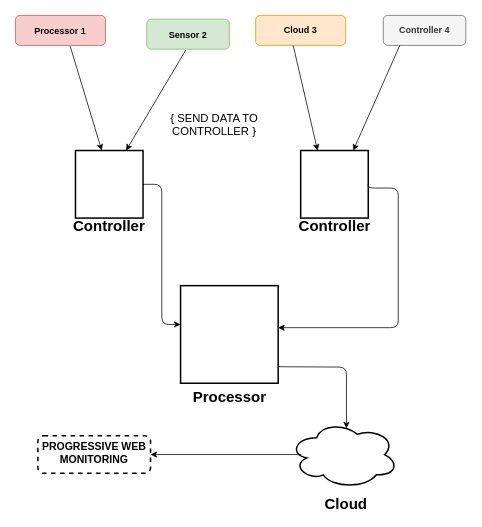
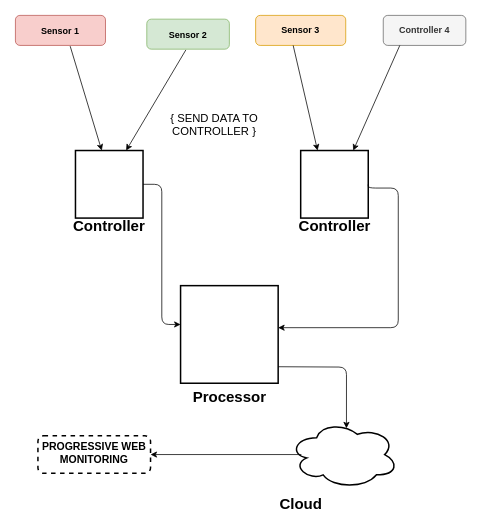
  <mxCell id="0" />
  <mxCell id="1" parent="0" />
- <mxCell id="2" value="Processor 1" style="shape=umlLifeline;perimeter=lifelinePerimeter;container=1;collapsible=0;recursiveResize=0;shadow=0;strokeWidth=1;rounded=1;fillColor=#f8cecc;strokeColor=#b85450;fontStyle=1" parent="1" vertex="1"><mxGeometry x="20" y="20" width="120" height="40" as="geometry" /></mxCell>
+ <mxCell id="2" value="Sensor 1" style="shape=umlLifeline;perimeter=lifelinePerimeter;container=1;collapsible=0;recursiveResize=0;shadow=0;strokeWidth=1;rounded=1;fillColor=#f8cecc;strokeColor=#b85450;fontStyle=1" parent="1" vertex="1"><mxGeometry x="20" y="20" width="120" height="40" as="geometry" /></mxCell>
  <mxCell id="3" value="Sensor 2" style="shape=umlLifeline;perimeter=lifelinePerimeter;container=1;collapsible=0;recursiveResize=0;shadow=0;strokeWidth=1;rounded=1;fillColor=#d5e8d4;strokeColor=#82b366;fontStyle=1" parent="1" vertex="1"><mxGeometry x="195" y="25" width="110" height="40" as="geometry" /></mxCell>
- <mxCell id="4" value="&lt;b&gt;Cloud 3&lt;/b&gt;" style="whiteSpace=wrap;html=1;rounded=1;fillColor=#ffe6cc;strokeColor=#d79b00;" vertex="1" parent="1"><mxGeometry x="340" y="20" width="120" height="40" as="geometry" /></mxCell>
+ <mxCell id="4" value="&lt;b&gt;Sensor 3&lt;/b&gt;" style="whiteSpace=wrap;html=1;rounded=1;fillColor=#ffe6cc;strokeColor=#d79b00;" vertex="1" parent="1"><mxGeometry x="340" y="20" width="120" height="40" as="geometry" /></mxCell>
  <mxCell id="5" value="&lt;b&gt;Controller 4&lt;/b&gt;" style="whiteSpace=wrap;html=1;rounded=1;fillColor=#f5f5f5;strokeColor=#666666;fontColor=#333333;" vertex="1" parent="1"><mxGeometry x="510" y="20" width="110" height="40" as="geometry" /></mxCell>
  <mxCell id="6" value="" style="endArrow=classic;html=1;exitX=0.608;exitY=1.025;exitDx=0;exitDy=0;exitPerimeter=0;" edge="1" parent="1" source="2"><mxGeometry width="50" height="50" relative="1" as="geometry"><mxPoint x="300" y="180" as="sourcePoint" /><mxPoint x="135" y="200" as="targetPoint" /><Array as="points" /></mxGeometry></mxCell>
  <mxCell id="7" value="" style="endArrow=classic;html=1;exitX=0.473;exitY=1.025;exitDx=0;exitDy=0;exitPerimeter=0;entryX=0.75;entryY=0;entryDx=0;entryDy=0;" edge="1" parent="1" source="3" target="9"><mxGeometry width="50" height="50" relative="1" as="geometry"><mxPoint x="220" y="90" as="sourcePoint" /><mxPoint x="181" y="195" as="targetPoint" /><Array as="points" /></mxGeometry></mxCell>
  <mxCell id="8" value="" style="edgeStyle=orthogonalEdgeStyle;orthogonalLoop=1;jettySize=auto;html=1;entryX=0;entryY=0.398;entryDx=0;entryDy=0;entryPerimeter=0;" edge="1" parent="1" source="9" target="15"><mxGeometry relative="1" as="geometry"><mxPoint x="305" y="255" as="targetPoint" /></mxGeometry></mxCell>
  <mxCell id="9" value="&lt;b&gt;&lt;font style=&quot;font-size: 20px ; line-height: 10%&quot;&gt;Controller&lt;/font&gt;&lt;/b&gt;" style="shape=image;html=1;verticalAlign=top;verticalLabelPosition=bottom;labelBackgroundColor=#ffffff;imageAspect=0;aspect=fixed;image=https://cdn2.iconfinder.com/data/icons/electronic-13/480/3-electronic-arduino-chipset-icon-2-128.png;strokeWidth=2;whiteSpace=wrap;spacing=2;horizontal=1;labelBorderColor=none;imageBorder=#000000;rounded=1;spacingTop=0;" vertex="1" parent="1"><mxGeometry x="100" y="200" width="90" height="90" as="geometry" /></mxCell>
  <mxCell id="10" value="&lt;b&gt;&lt;font style=&quot;font-size: 20px ; line-height: 0%&quot;&gt;Controller&lt;/font&gt;&lt;/b&gt;" style="shape=image;html=1;verticalAlign=top;verticalLabelPosition=bottom;labelBackgroundColor=#ffffff;imageAspect=0;aspect=fixed;image=https://cdn2.iconfinder.com/data/icons/electronic-13/480/3-electronic-arduino-chipset-icon-2-128.png;strokeWidth=2;rounded=1;imageBorder=#000000;perimeterSpacing=0;" vertex="1" parent="1"><mxGeometry x="400" y="200" width="90" height="90" as="geometry" /></mxCell>
  <mxCell id="11" style="edgeStyle=orthogonalEdgeStyle;orthogonalLoop=1;jettySize=auto;html=1;exitX=0.5;exitY=1;exitDx=0;exitDy=0;" edge="1" parent="1" source="10" target="10"><mxGeometry relative="1" as="geometry" /></mxCell>
  <mxCell id="12" value="" style="endArrow=classic;html=1;entryX=0.25;entryY=0;entryDx=0;entryDy=0;" edge="1" parent="1" target="10"><mxGeometry width="50" height="50" relative="1" as="geometry"><mxPoint x="390" y="60" as="sourcePoint" /><mxPoint x="430" y="220" as="targetPoint" /><Array as="points" /></mxGeometry></mxCell>
  <mxCell id="13" value="" style="endArrow=classic;html=1;exitX=0.473;exitY=1.025;exitDx=0;exitDy=0;exitPerimeter=0;" edge="1" parent="1"><mxGeometry width="50" height="50" relative="1" as="geometry"><mxPoint x="532.03" y="60" as="sourcePoint" /><mxPoint x="470" y="200" as="targetPoint" /><Array as="points" /></mxGeometry></mxCell>
  <mxCell id="14" value="&lt;font style=&quot;font-size: 15px&quot;&gt;{ SEND DATA TO CONTROLLER }&lt;/font&gt;" style="text;html=1;strokeColor=none;fillColor=none;align=center;verticalAlign=middle;whiteSpace=wrap;rounded=1;" vertex="1" parent="1"><mxGeometry x="220" y="130" width="130" height="70" as="geometry" /></mxCell>
  <mxCell id="15" value="&lt;b&gt;&lt;font style=&quot;font-size: 20px&quot;&gt;Processor&lt;/font&gt;&lt;/b&gt;" style="shape=image;html=1;verticalAlign=top;verticalLabelPosition=bottom;labelBackgroundColor=#ffffff;imageAspect=0;aspect=fixed;image=https://cdn1.iconfinder.com/data/icons/computer-hardware-glyphs-vol-2/52/intel__electronics__desktop__device__processor__hardware__cpu-128.png;strokeWidth=2;rounded=1;imageBorder=#000000;" vertex="1" parent="1"><mxGeometry x="240" y="380" width="130" height="130" as="geometry" /></mxCell>
  <mxCell id="16" style="edgeStyle=orthogonalEdgeStyle;orthogonalLoop=1;jettySize=auto;html=1;exitX=0.5;exitY=1;exitDx=0;exitDy=0;" edge="1" parent="1" source="9" target="9"><mxGeometry relative="1" as="geometry" /></mxCell>
  <mxCell id="17" value="" style="edgeStyle=orthogonalEdgeStyle;orthogonalLoop=1;jettySize=auto;html=1;exitX=1;exitY=0.5;exitDx=0;exitDy=0;" edge="1" parent="1" source="10"><mxGeometry relative="1" as="geometry"><mxPoint x="520" y="250" as="sourcePoint" /><mxPoint x="370" y="436" as="targetPoint" /><Array as="points"><mxPoint x="490" y="250" /><mxPoint x="530" y="250" /><mxPoint x="530" y="436" /></Array></mxGeometry></mxCell>
  <mxCell id="18" value="" style="ellipse;shape=cloud;whiteSpace=wrap;html=1;rounded=1;strokeWidth=2;gradientColor=none;verticalAlign=top;" vertex="1" parent="1"><mxGeometry x="385" y="560" width="145" height="90" as="geometry" /></mxCell>
- <mxCell id="19" value="&lt;b&gt;&lt;font style=&quot;font-size: 20px&quot;&gt;Cloud&lt;/font&gt;&lt;/b&gt;" style="text;html=1;align=center;verticalAlign=middle;resizable=0;points=[];autosize=1;strokeColor=none;" vertex="1" parent="1"><mxGeometry x="425" y="660" width="70" height="20" as="geometry" /></mxCell>
+ <mxCell id="19" value="&lt;b&gt;&lt;font style=&quot;font-size: 20px&quot;&gt;Cloud&lt;/font&gt;&lt;/b&gt;" style="text;html=1;align=center;verticalAlign=middle;resizable=0;points=[];autosize=1;strokeColor=none;" vertex="1" parent="1"><mxGeometry x="365" y="660" width="70" height="20" as="geometry" /></mxCell>
  <mxCell id="20" value="" style="edgeStyle=orthogonalEdgeStyle;orthogonalLoop=1;jettySize=auto;html=1;entryX=0.524;entryY=0.111;entryDx=0;entryDy=0;entryPerimeter=0;" edge="1" parent="1" target="18"><mxGeometry relative="1" as="geometry"><mxPoint x="370" y="488" as="sourcePoint" /><mxPoint x="460" y="560" as="targetPoint" /></mxGeometry></mxCell>
  <mxCell id="21" value="&lt;b&gt;&lt;font style=&quot;font-size: 14px&quot;&gt;PROGRESSIVE WEB MONITORING&lt;/font&gt;&lt;/b&gt;" style="rounded=1;whiteSpace=wrap;html=1;strokeWidth=2;gradientColor=none;verticalAlign=top;dashed=1;" vertex="1" parent="1"><mxGeometry x="50" y="580" width="150" height="50" as="geometry" /></mxCell>
  <mxCell id="22" value="" style="endArrow=classic;html=1;entryX=1;entryY=0.5;entryDx=0;entryDy=0;exitX=0.11;exitY=0.5;exitDx=0;exitDy=0;exitPerimeter=0;" edge="1" parent="1" source="18" target="21"><mxGeometry width="50" height="50" relative="1" as="geometry"><mxPoint x="394" y="605" as="sourcePoint" /><mxPoint x="360" y="560" as="targetPoint" /></mxGeometry></mxCell>
